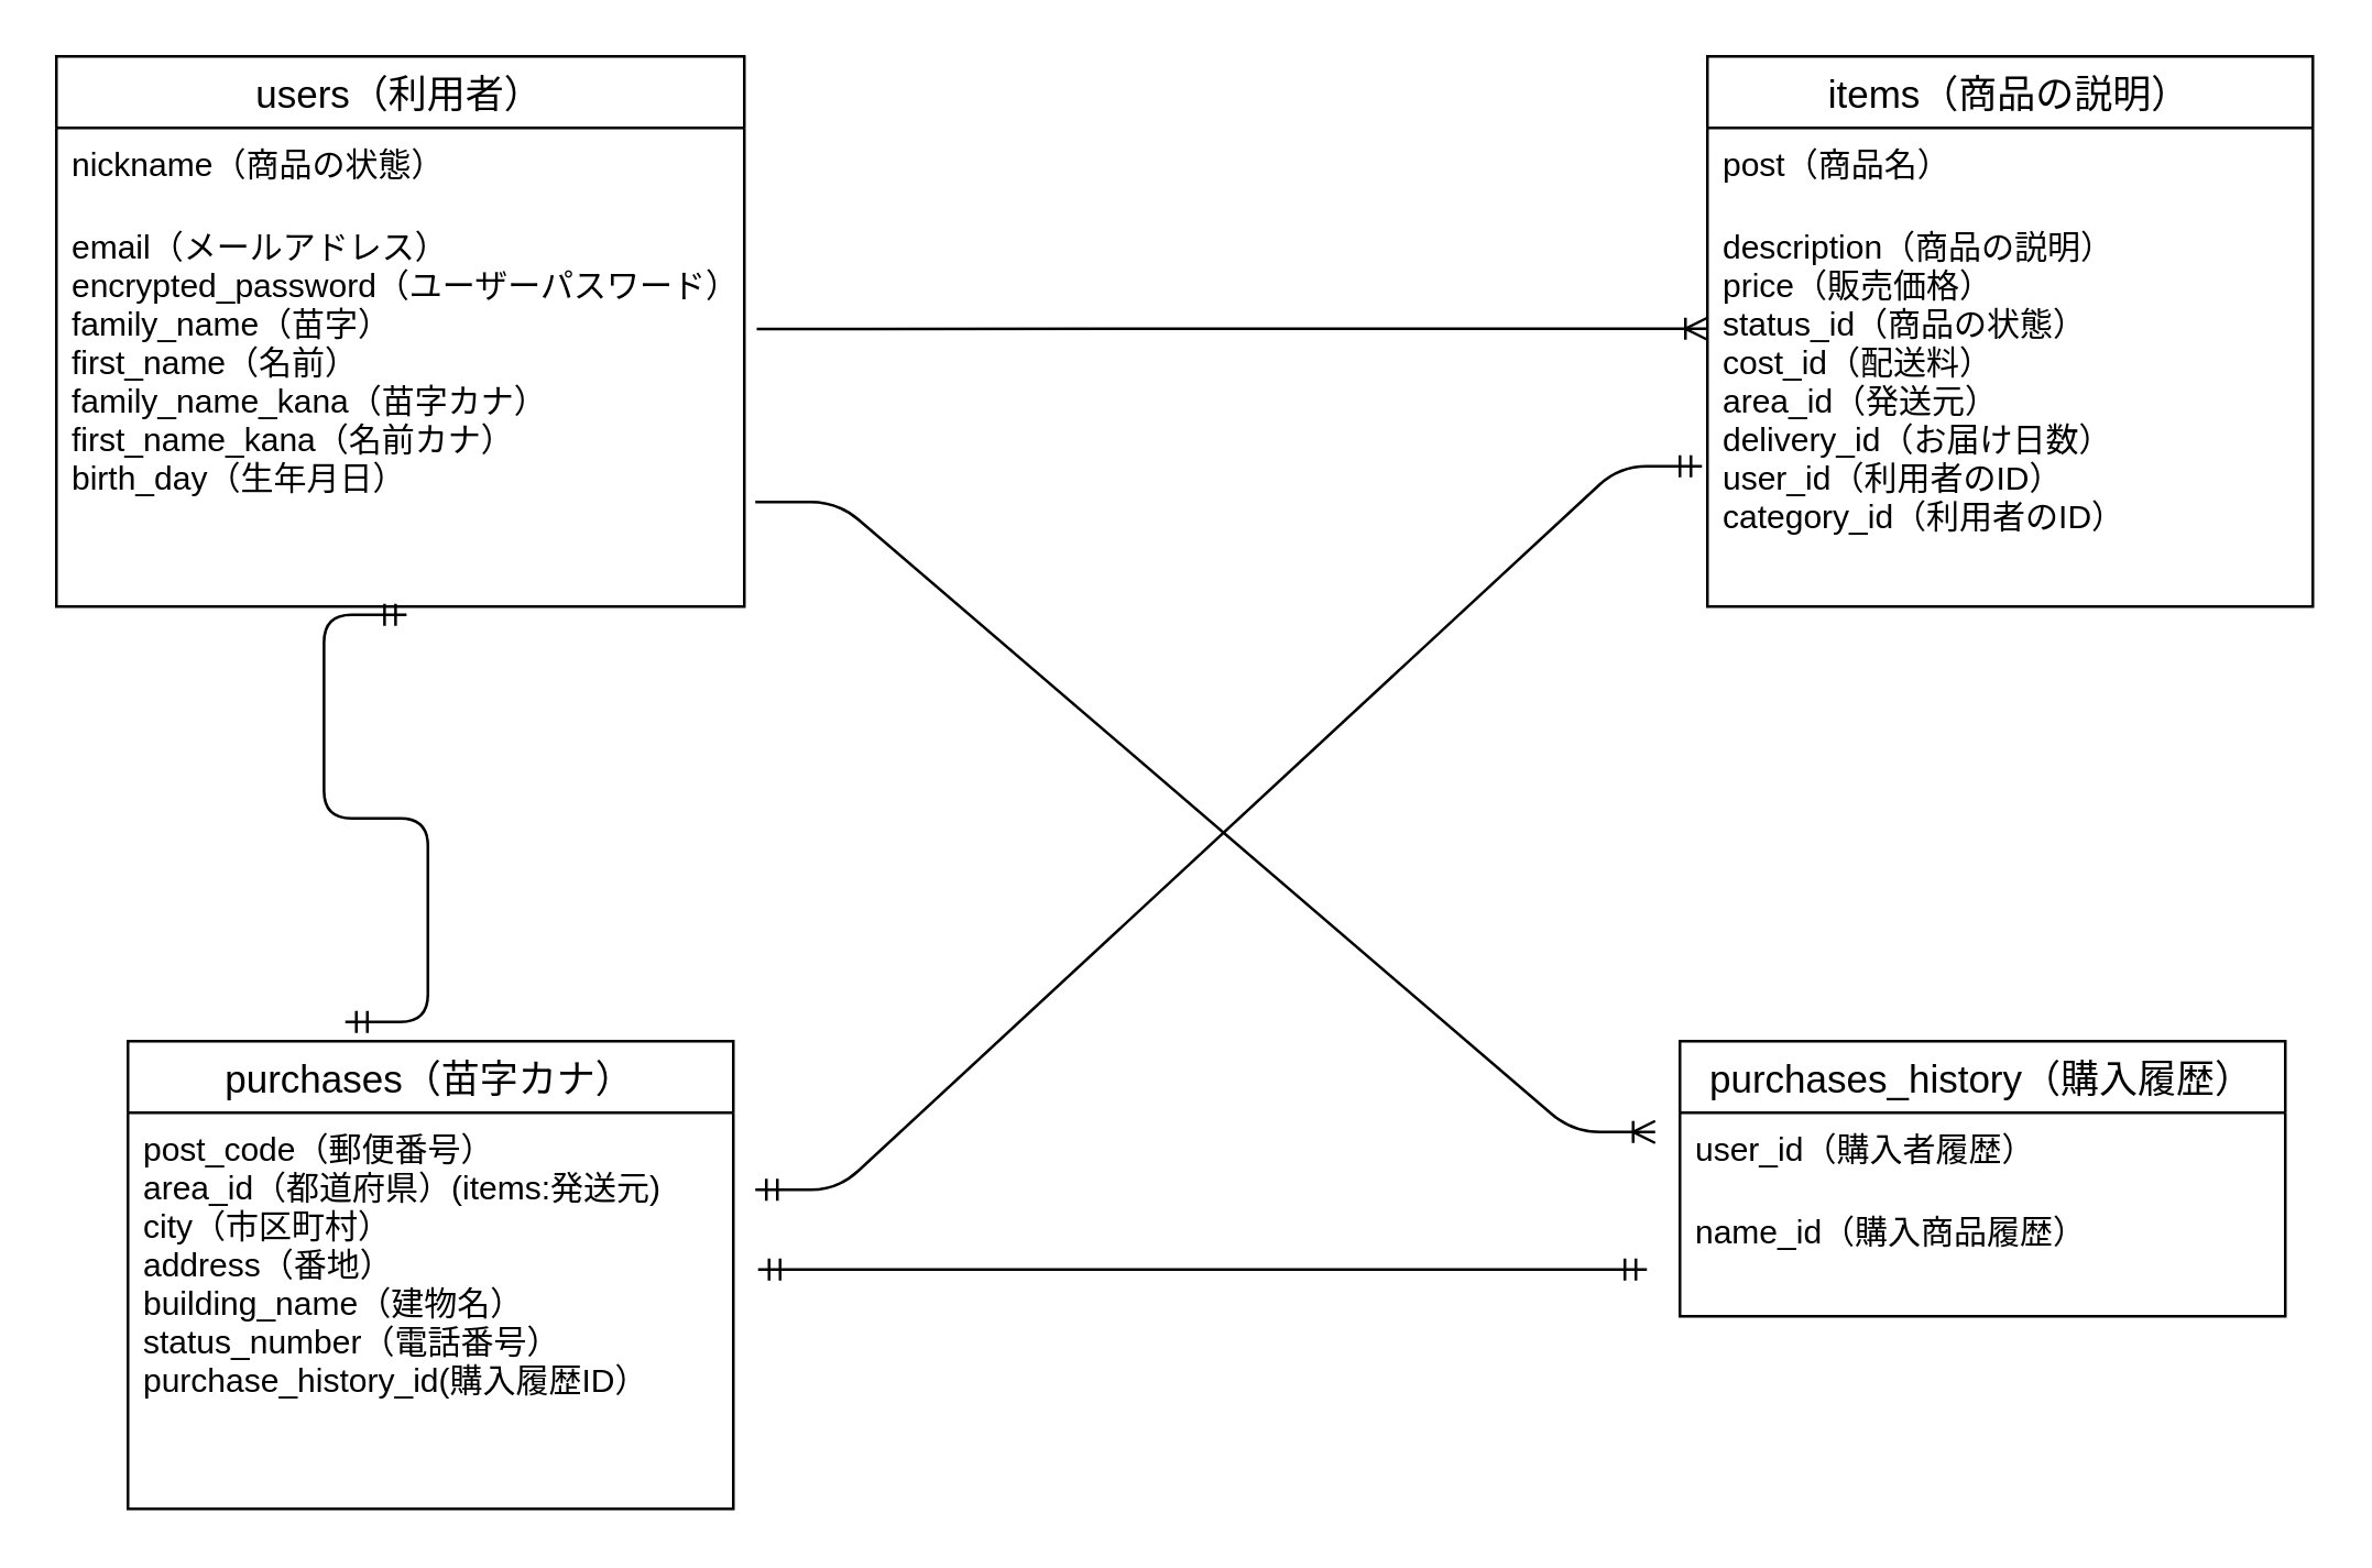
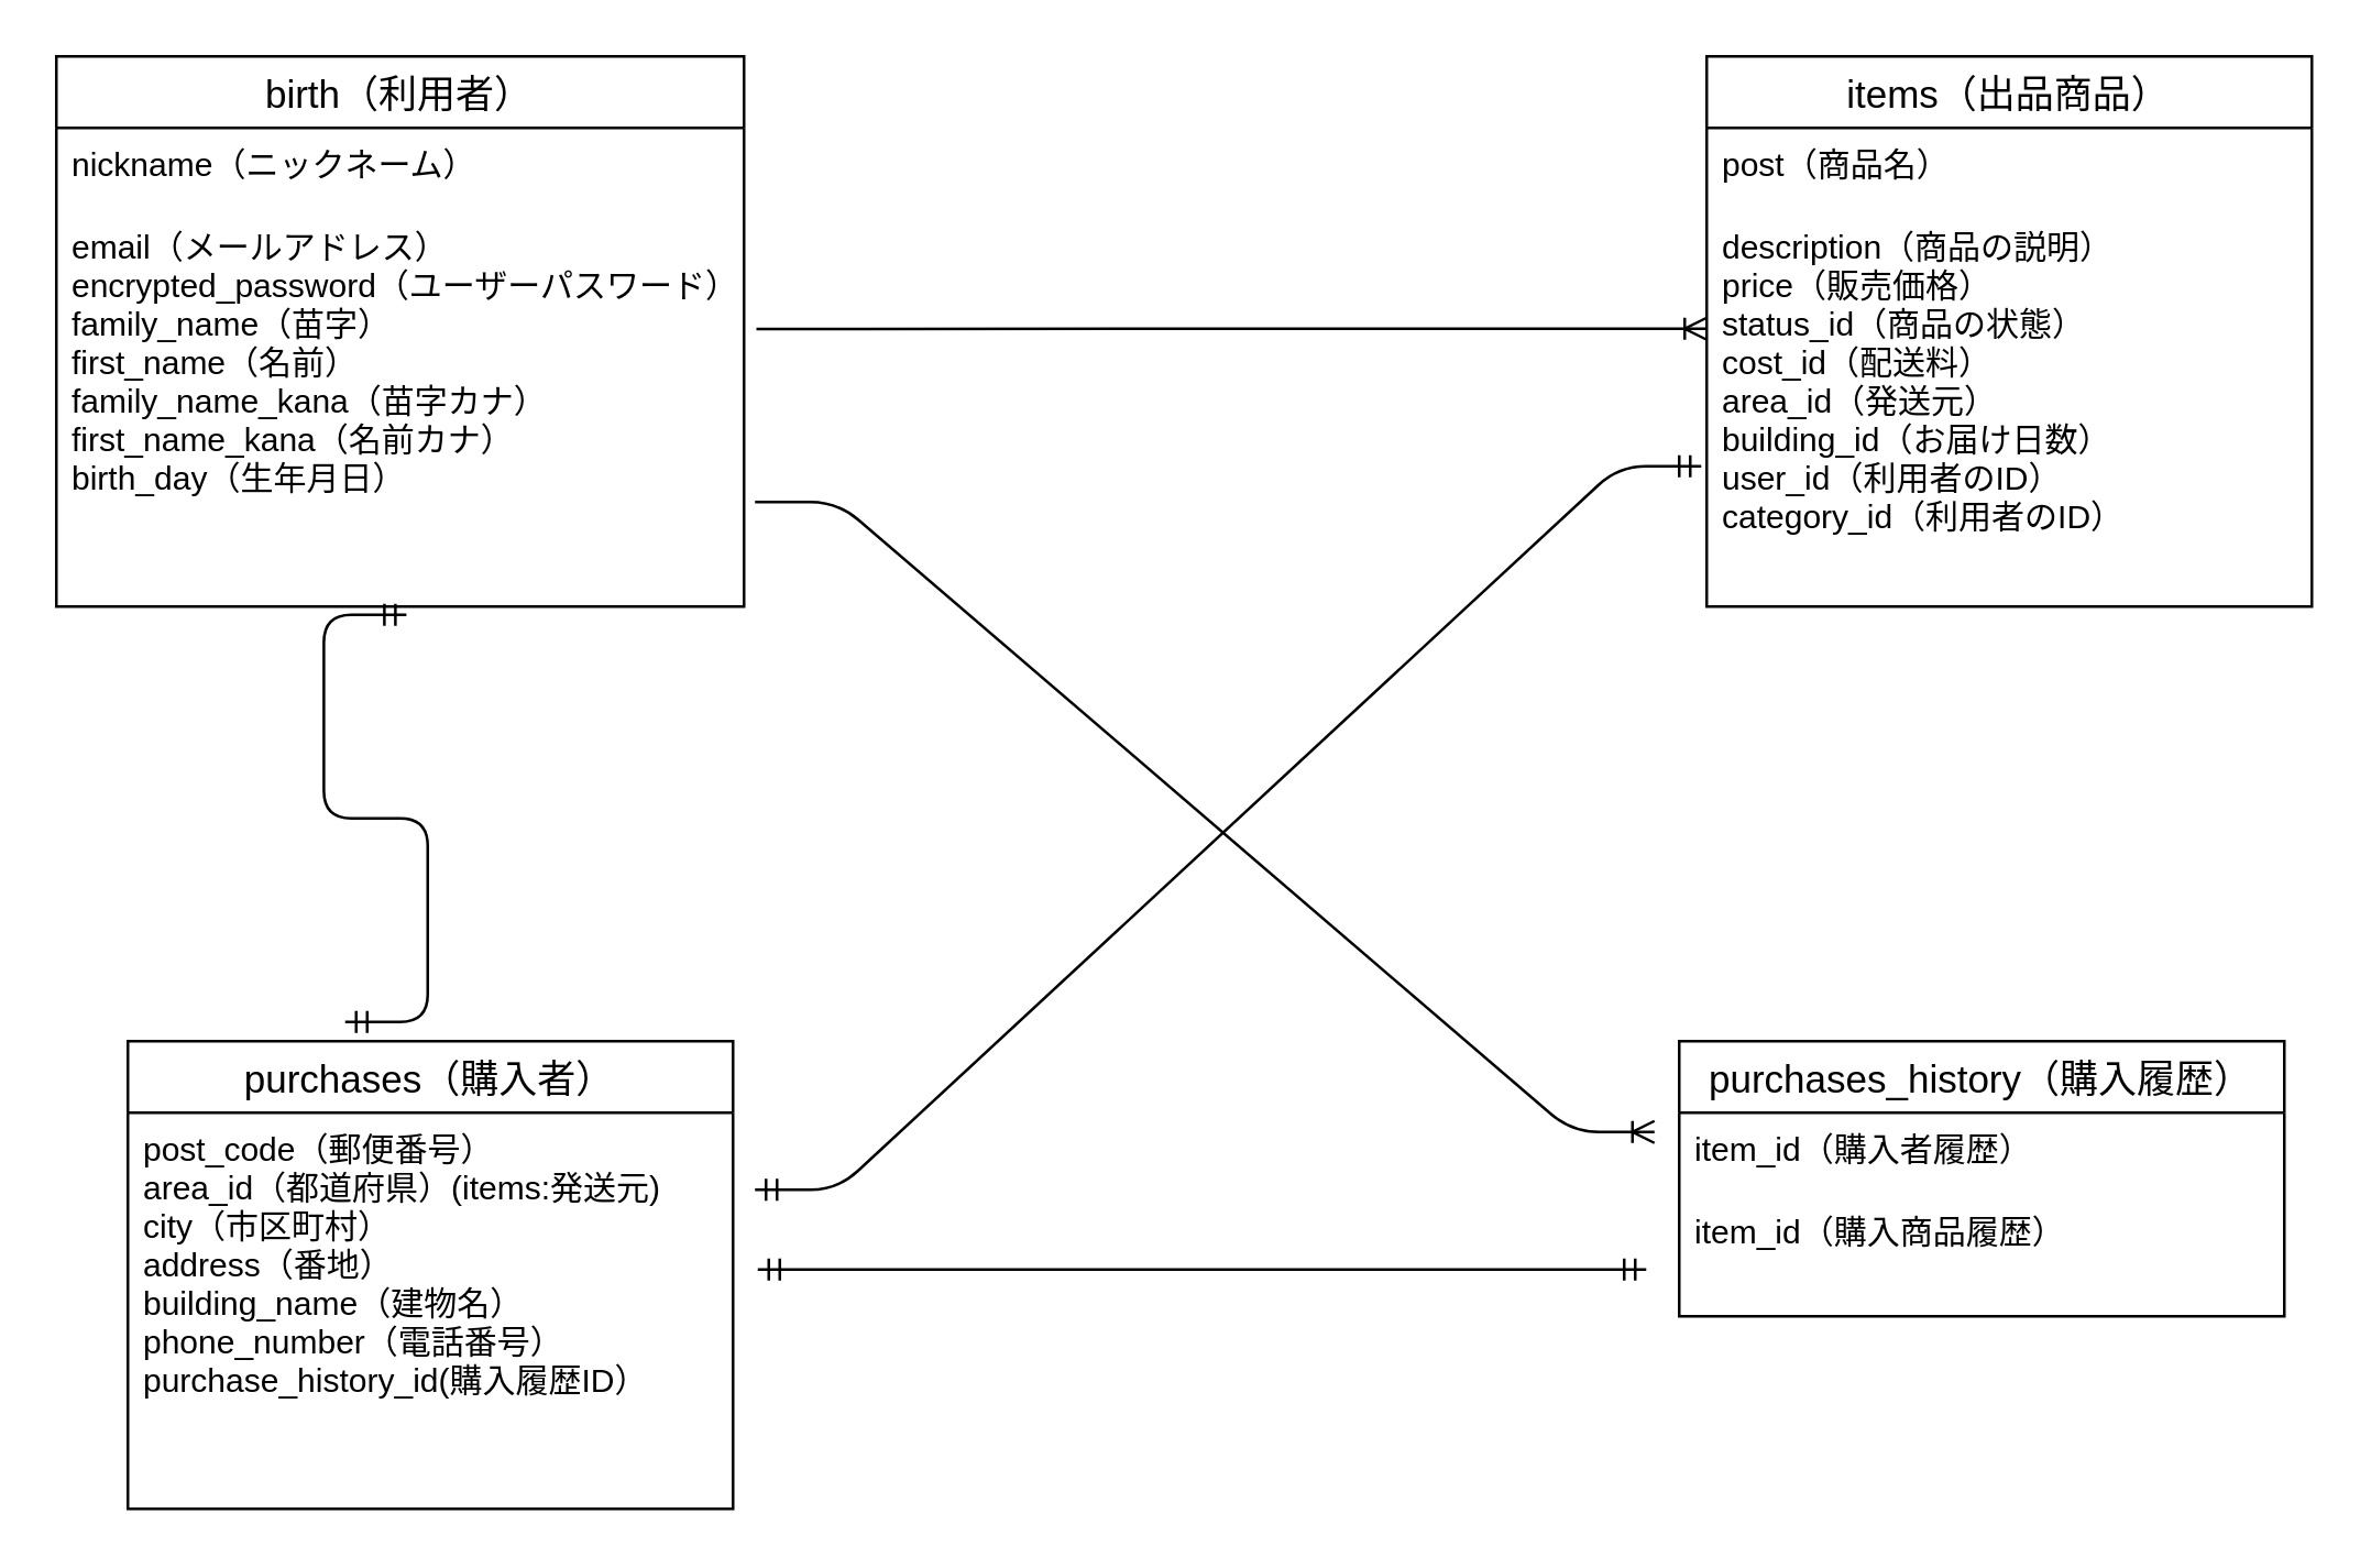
  <mxCell id="0" />
  <mxCell id="1" parent="0" />
- <mxCell id="2" value="users（利用者）" style="swimlane;fontStyle=0;childLayout=stackLayout;horizontal=1;startSize=26;horizontalStack=0;resizeParent=1;resizeParentMax=0;resizeLast=0;collapsible=1;marginBottom=0;align=center;fontSize=14;direction=east;" parent="1" vertex="1"><mxGeometry x="20" y="20" width="250" height="200" as="geometry" /></mxCell>
- <mxCell id="3" value="nickname（商品の状態）" style="text;fillColor=none;spacingLeft=4;spacingRight=4;overflow=hidden;rotatable=0;points=[[0,0.5],[1,0.5]];portConstraint=eastwest;fontSize=12;" parent="2" vertex="1"><mxGeometry y="26" width="250" height="30" as="geometry" /></mxCell>
+ <mxCell id="2" value="birth（利用者）" style="swimlane;fontStyle=0;childLayout=stackLayout;horizontal=1;startSize=26;horizontalStack=0;resizeParent=1;resizeParentMax=0;resizeLast=0;collapsible=1;marginBottom=0;align=center;fontSize=14;direction=east;" parent="1" vertex="1"><mxGeometry x="20" y="20" width="250" height="200" as="geometry" /></mxCell>
+ <mxCell id="3" value="nickname（ニックネーム）" style="text;fillColor=none;spacingLeft=4;spacingRight=4;overflow=hidden;rotatable=0;points=[[0,0.5],[1,0.5]];portConstraint=eastwest;fontSize=12;" parent="2" vertex="1"><mxGeometry y="26" width="250" height="30" as="geometry" /></mxCell>
  <mxCell id="4" value="email（メールアドレス）&#10;encrypted_password（ユーザーパスワード）&#10;family_name（苗字）&#10;first_name（名前）&#10;family_name_kana（苗字カナ）&#10;first_name_kana（名前カナ）&#10;birth_day（生年月日）&#10;&#10;&#10;&#10;" style="text;strokeColor=none;fillColor=none;spacingLeft=4;spacingRight=4;overflow=hidden;rotatable=0;points=[[0,0.5],[1,0.5]];portConstraint=eastwest;fontSize=12;" parent="2" vertex="1"><mxGeometry y="56" width="250" height="144" as="geometry" /></mxCell>
- <mxCell id="5" value="items（商品の説明）" style="swimlane;fontStyle=0;childLayout=stackLayout;horizontal=1;startSize=26;horizontalStack=0;resizeParent=1;resizeParentMax=0;resizeLast=0;collapsible=1;marginBottom=0;align=center;fontSize=14;direction=east;" parent="1" vertex="1"><mxGeometry x="620" y="20" width="220" height="200" as="geometry" /></mxCell>
+ <mxCell id="5" value="items（出品商品）" style="swimlane;fontStyle=0;childLayout=stackLayout;horizontal=1;startSize=26;horizontalStack=0;resizeParent=1;resizeParentMax=0;resizeLast=0;collapsible=1;marginBottom=0;align=center;fontSize=14;direction=east;" parent="1" vertex="1"><mxGeometry x="620" y="20" width="220" height="200" as="geometry" /></mxCell>
  <mxCell id="6" value="post（商品名）" style="text;fillColor=none;spacingLeft=4;spacingRight=4;overflow=hidden;rotatable=0;points=[[0,0.5],[1,0.5]];portConstraint=eastwest;fontSize=12;" parent="5" vertex="1"><mxGeometry y="26" width="220" height="30" as="geometry" /></mxCell>
- <mxCell id="7" value="description（商品の説明）&#10;price（販売価格）&#10;status_id（商品の状態）&#10;cost_id（配送料）&#10;area_id（発送元）&#10;delivery_id（お届け日数）&#10;user_id（利用者のID）&#10;category_id（利用者のID）&#10;&#10;&#10;&#10;" style="text;strokeColor=none;fillColor=none;spacingLeft=4;spacingRight=4;overflow=hidden;rotatable=0;points=[[0,0.5],[1,0.5]];portConstraint=eastwest;fontSize=12;" parent="5" vertex="1"><mxGeometry y="56" width="220" height="144" as="geometry" /></mxCell>
+ <mxCell id="7" value="description（商品の説明）&#10;price（販売価格）&#10;status_id（商品の状態）&#10;cost_id（配送料）&#10;area_id（発送元）&#10;building_id（お届け日数）&#10;user_id（利用者のID）&#10;category_id（利用者のID）&#10;&#10;&#10;&#10;" style="text;strokeColor=none;fillColor=none;spacingLeft=4;spacingRight=4;overflow=hidden;rotatable=0;points=[[0,0.5],[1,0.5]];portConstraint=eastwest;fontSize=12;" parent="5" vertex="1"><mxGeometry y="56" width="220" height="144" as="geometry" /></mxCell>
  <mxCell id="8" value="" style="edgeStyle=entityRelationEdgeStyle;fontSize=12;html=1;endArrow=ERoneToMany;shadow=0;exitX=1.018;exitY=0.299;exitDx=0;exitDy=0;exitPerimeter=0;" parent="1" source="4" edge="1"><mxGeometry width="100" height="100" relative="1" as="geometry"><mxPoint x="550" y="100" as="sourcePoint" /><mxPoint x="620" y="119" as="targetPoint" /></mxGeometry></mxCell>
- <mxCell id="9" value="purchases（苗字カナ）" style="swimlane;fontStyle=0;childLayout=stackLayout;horizontal=1;startSize=26;horizontalStack=0;resizeParent=1;resizeParentMax=0;resizeLast=0;collapsible=1;marginBottom=0;align=center;fontSize=14;direction=east;" parent="1" vertex="1"><mxGeometry x="46" y="378" width="220" height="170" as="geometry" /></mxCell>
- <mxCell id="10" value="post_code（郵便番号）&#10;area_id（都道府県）(items:発送元)&#10;city（市区町村）&#10;address（番地）&#10;building_name（建物名）&#10;status_number（電話番号）&#10;purchase_history_id(購入履歴ID）&#10;&#10;&#10;" style="text;strokeColor=none;fillColor=none;spacingLeft=4;spacingRight=4;overflow=hidden;rotatable=0;points=[[0,0.5],[1,0.5]];portConstraint=eastwest;fontSize=12;" parent="9" vertex="1"><mxGeometry y="26" width="220" height="144" as="geometry" /></mxCell>
+ <mxCell id="9" value="purchases（購入者）" style="swimlane;fontStyle=0;childLayout=stackLayout;horizontal=1;startSize=26;horizontalStack=0;resizeParent=1;resizeParentMax=0;resizeLast=0;collapsible=1;marginBottom=0;align=center;fontSize=14;direction=east;" parent="1" vertex="1"><mxGeometry x="46" y="378" width="220" height="170" as="geometry" /></mxCell>
+ <mxCell id="10" value="post_code（郵便番号）&#10;area_id（都道府県）(items:発送元)&#10;city（市区町村）&#10;address（番地）&#10;building_name（建物名）&#10;phone_number（電話番号）&#10;purchase_history_id(購入履歴ID）&#10;&#10;&#10;" style="text;strokeColor=none;fillColor=none;spacingLeft=4;spacingRight=4;overflow=hidden;rotatable=0;points=[[0,0.5],[1,0.5]];portConstraint=eastwest;fontSize=12;" parent="9" vertex="1"><mxGeometry y="26" width="220" height="144" as="geometry" /></mxCell>
  <mxCell id="11" value="" style="edgeStyle=entityRelationEdgeStyle;fontSize=12;html=1;endArrow=ERmandOne;startArrow=ERmandOne;shadow=0;entryX=0.509;entryY=1.021;entryDx=0;entryDy=0;entryPerimeter=0;" parent="1" target="4" edge="1"><mxGeometry width="100" height="100" relative="1" as="geometry"><mxPoint x="125" y="371" as="sourcePoint" /><mxPoint x="170" y="350" as="targetPoint" /></mxGeometry></mxCell>
  <mxCell id="12" value="" style="edgeStyle=entityRelationEdgeStyle;fontSize=12;html=1;endArrow=ERmandOne;startArrow=ERmandOne;shadow=0;" parent="1" edge="1"><mxGeometry width="100" height="100" relative="1" as="geometry"><mxPoint x="274" y="432" as="sourcePoint" /><mxPoint x="618" y="169" as="targetPoint" /></mxGeometry></mxCell>
  <mxCell id="13" value="purchases_history（購入履歴）" style="swimlane;fontStyle=0;childLayout=stackLayout;horizontal=1;startSize=26;horizontalStack=0;resizeParent=1;resizeParentMax=0;resizeLast=0;collapsible=1;marginBottom=0;align=center;fontSize=14;direction=east;" vertex="1" parent="1"><mxGeometry x="610" y="378" width="220" height="100" as="geometry" /></mxCell>
- <mxCell id="14" value="user_id（購入者履歴）&#10;&#10;" style="text;fillColor=none;spacingLeft=4;spacingRight=4;overflow=hidden;rotatable=0;points=[[0,0.5],[1,0.5]];portConstraint=eastwest;fontSize=12;" vertex="1" parent="13"><mxGeometry y="26" width="220" height="30" as="geometry" /></mxCell>
- <mxCell id="15" value="name_id（購入商品履歴）&#10;&#10;&#10;" style="text;strokeColor=none;fillColor=none;spacingLeft=4;spacingRight=4;overflow=hidden;rotatable=0;points=[[0,0.5],[1,0.5]];portConstraint=eastwest;fontSize=12;" vertex="1" parent="13"><mxGeometry y="56" width="220" height="44" as="geometry" /></mxCell>
+ <mxCell id="14" value="item_id（購入者履歴）&#10;&#10;" style="text;fillColor=none;spacingLeft=4;spacingRight=4;overflow=hidden;rotatable=0;points=[[0,0.5],[1,0.5]];portConstraint=eastwest;fontSize=12;" vertex="1" parent="13"><mxGeometry y="26" width="220" height="30" as="geometry" /></mxCell>
+ <mxCell id="15" value="item_id（購入商品履歴）&#10;&#10;&#10;" style="text;strokeColor=none;fillColor=none;spacingLeft=4;spacingRight=4;overflow=hidden;rotatable=0;points=[[0,0.5],[1,0.5]];portConstraint=eastwest;fontSize=12;" vertex="1" parent="13"><mxGeometry y="56" width="220" height="44" as="geometry" /></mxCell>
  <mxCell id="16" value="" style="edgeStyle=entityRelationEdgeStyle;fontSize=12;html=1;endArrow=ERoneToMany;exitX=1.016;exitY=0.736;exitDx=0;exitDy=0;exitPerimeter=0;" edge="1" parent="1" source="4"><mxGeometry width="100" height="100" relative="1" as="geometry"><mxPoint x="365" y="373" as="sourcePoint" /><mxPoint x="601" y="411" as="targetPoint" /></mxGeometry></mxCell>
  <mxCell id="17" value="" style="edgeStyle=entityRelationEdgeStyle;fontSize=12;html=1;endArrow=ERmandOne;startArrow=ERmandOne;" edge="1" parent="1"><mxGeometry width="100" height="100" relative="1" as="geometry"><mxPoint x="275" y="461" as="sourcePoint" /><mxPoint x="598" y="461" as="targetPoint" /></mxGeometry></mxCell>
